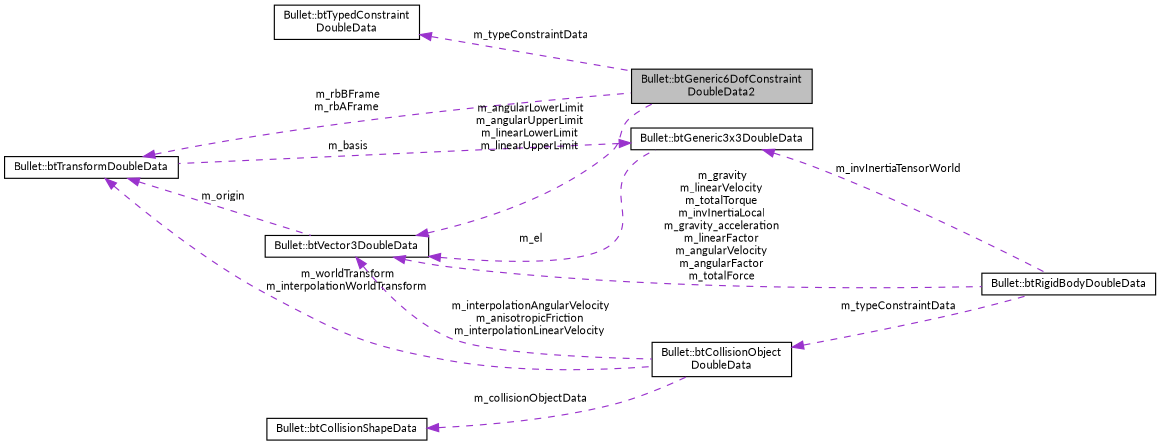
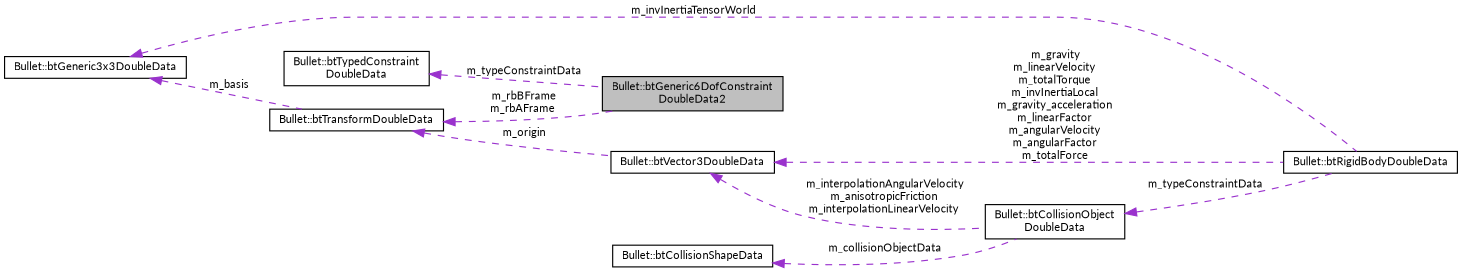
  digraph {
    fontname=Lato
    rankdir=LR
    node [color=black fillcolor=white fontname=Lato fontsize=10 shape=record style=filled]
    edge [color=darkorchid3 dir=back fontname=Lato fontsize=10 labelfontname=Helvetica labelfontsize=10 style=dashed]
    n1 [fillcolor=grey75 fontcolor=black height=0.2 label="Bullet::btGeneric6DofConstraint\lDoubleData2" width=0.4]
    n2 [height=0.2 label="Bullet::btTypedConstraint\lDoubleData" width=0.4]
    n3 [height=0.2 label="Bullet::btRigidBodyDoubleData" width=0.4]
    n4 [height=0.2 label="Bullet::btGeneric3x3DoubleData" width=0.4]
    n5 [height=0.2 label="Bullet::btTransformDoubleData" width=0.4]
    n6 [height=0.2 label="Bullet::btVector3DoubleData" width=0.4]
    n7 [height=0.2 label="Bullet::btCollisionObject\lDoubleData" width=0.4]
    n8 [height=0.2 label="Bullet::btCollisionShapeData" width=0.4]
    n2 -> n1 [label=" m_typeConstraintData"]
    n4 -> n3 [label=" m_invInertiaTensorWorld"]
    n4 -> n5 [label=" m_basis"]
    n5 -> n1 [label=" m_rbBFrame\nm_rbAFrame"]
    n5 -> n6 [label=" m_origin"]
-   n5 -> n7 [label=" m_worldTransform\nm_interpolationWorldTransform"]
-   n6 -> n1 [label=" m_angularLowerLimit\nm_angularUpperLimit\nm_linearLowerLimit\nm_linearUpperLimit"]
    n6 -> n3 [label=" m_gravity\nm_linearVelocity\nm_totalTorque\nm_invInertiaLocal\nm_gravity_acceleration\nm_linearFactor\nm_angularVelocity\nm_angularFactor\nm_totalForce"]
-   n6 -> n4 [label=" m_el"]
    n6 -> n7 [label=" m_interpolationAngularVelocity\nm_anisotropicFriction\nm_interpolationLinearVelocity"]
    n7 -> n3 [label=" m_typeConstraintData"]
    n8 -> n7 [label=" m_collisionObjectData"]
  }
